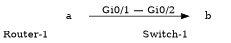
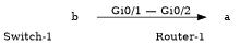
  digraph {
    rankdir=LR
    node [shape=none]
    a [xlabel="Router-1"]
    b [xlabel="Switch-1"]
-   a -> b [label="Gi0/1 — Gi0/2"]
+   b -> a [label="Gi0/1 — Gi0/2"]
  }
